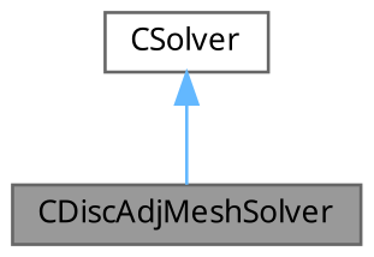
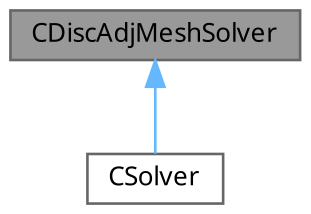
  digraph {
    fontname="Noto Sans"
    node [color=gray40 fontname="Noto Sans" fontsize=10 shape=box style=filled]
    n1 [fillcolor=grey60 fontcolor=black height=0.2 label=CDiscAdjMeshSolver width=0.4]
    n2 [fillcolor=white height=0.2 label=CSolver width=0.4]
-   n2 -> n1 [color=steelblue1 dir=back fontname="Noto Sans" fontsize=10 labelfontname=Helvetica labelfontsize=10 style=solid]
+   n1 -> n2 [color=steelblue1 dir=back fontname="Noto Sans" fontsize=10 labelfontname=Helvetica labelfontsize=10 style=solid]
  }
